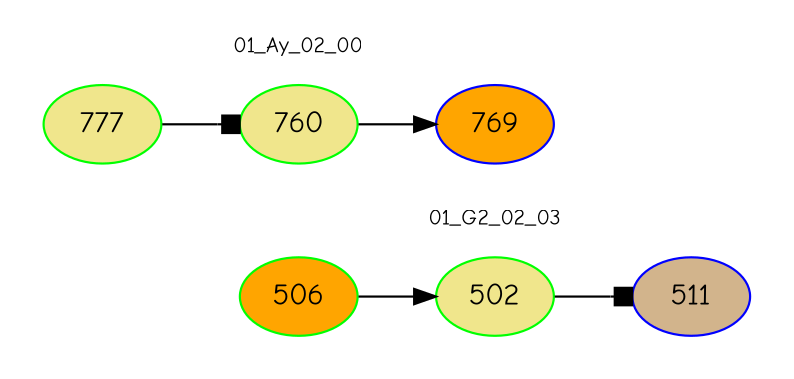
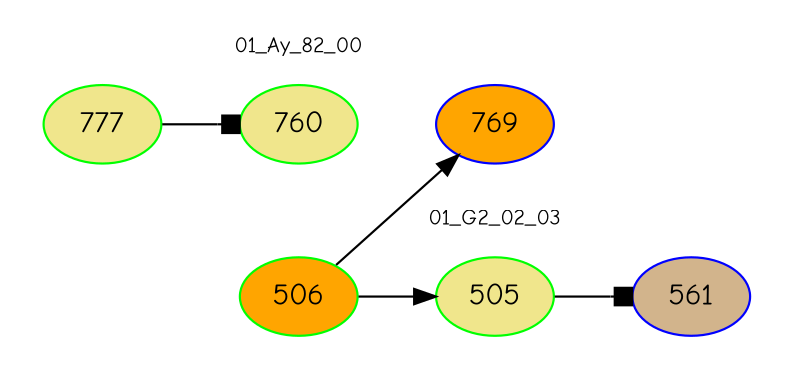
  digraph {
    fontname="Comic Neue"
    rankdir=LR
    node [color=green fillcolor=khaki fontname="Comic Neue" style=filled]
    edge [arrowhead=box color=black fontname="Comic Neue"]
    n1 [label=777]
    n2 [label=760]
    n3 [color=blue fillcolor=orange label=769]
    n4 [fillcolor=orange label=506]
-   n5 [label=502]
-   n6 [color=blue fillcolor=tan label=511]
+   n5 [label=505]
+   n6 [color=blue fillcolor=tan label=561]
    subgraph cluster_1 {
      color=white
      fontsize=10
-     label="01_Ay_02_00"
+     label="01_Ay_82_00"
      n1
      n2
      n3
    }
    subgraph cluster_2 {
      color=white
      fontsize=10
      label="01_G2_02_03"
      n4
      n5
      n6
    }
    n1 -> n2
-   n2 -> n3 [arrowhead=normal]
+   n4 -> n3 [arrowhead=normal]
    n4 -> n5 [arrowhead=normal]
    n5 -> n6
  }
